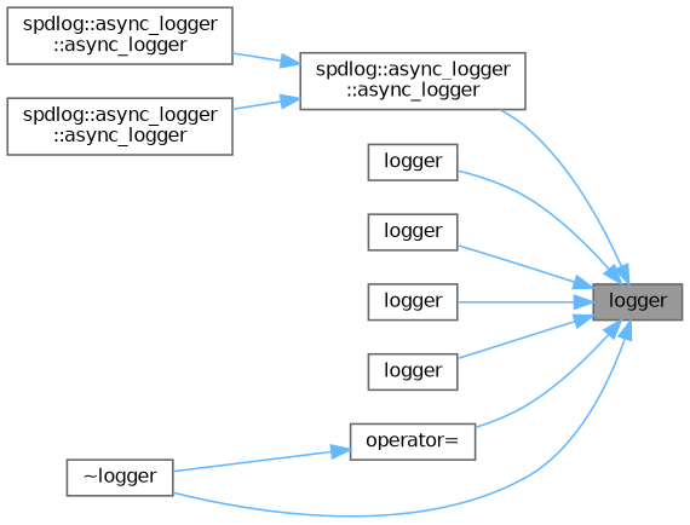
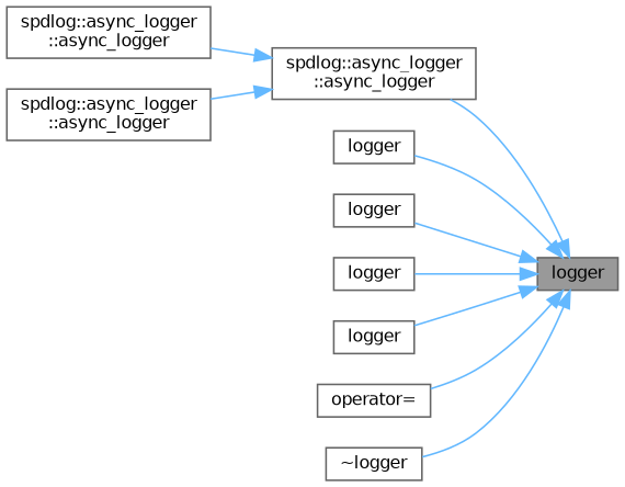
  digraph {
    rankdir=RL
    node [color=grey40 fillcolor=white fontname=Helvetica fontsize=10 shape=box style=filled]
    edge [color=steelblue1 dir=back fontname=Helvetica fontsize=10 labelfontname=Helvetica labelfontsize=10 style=solid]
    n1 [color=gray40 fillcolor=grey60 fontcolor=black height=0.2 label=logger width=0.4]
    n2 [height=0.2 label="spdlog::async_logger\l::async_logger" width=0.4]
    n3 [height=0.2 label=logger width=0.4]
    n4 [height=0.2 label=logger width=0.4]
    n5 [height=0.2 label=logger width=0.4]
    n6 [height=0.2 label=logger width=0.4]
    n7 [height=0.2 label="operator=" width=0.4]
    n8 [height=0.2 label="~logger" width=0.4]
    n9 [height=0.2 label="spdlog::async_logger\l::async_logger" width=0.4]
    n10 [height=0.2 label="spdlog::async_logger\l::async_logger" width=0.4]
    n1 -> n2
    n1 -> n3
    n1 -> n4
    n1 -> n5
    n1 -> n6
    n1 -> n7
    n1 -> n8
    n2 -> n9
    n2 -> n10
-   n7 -> n8
  }
